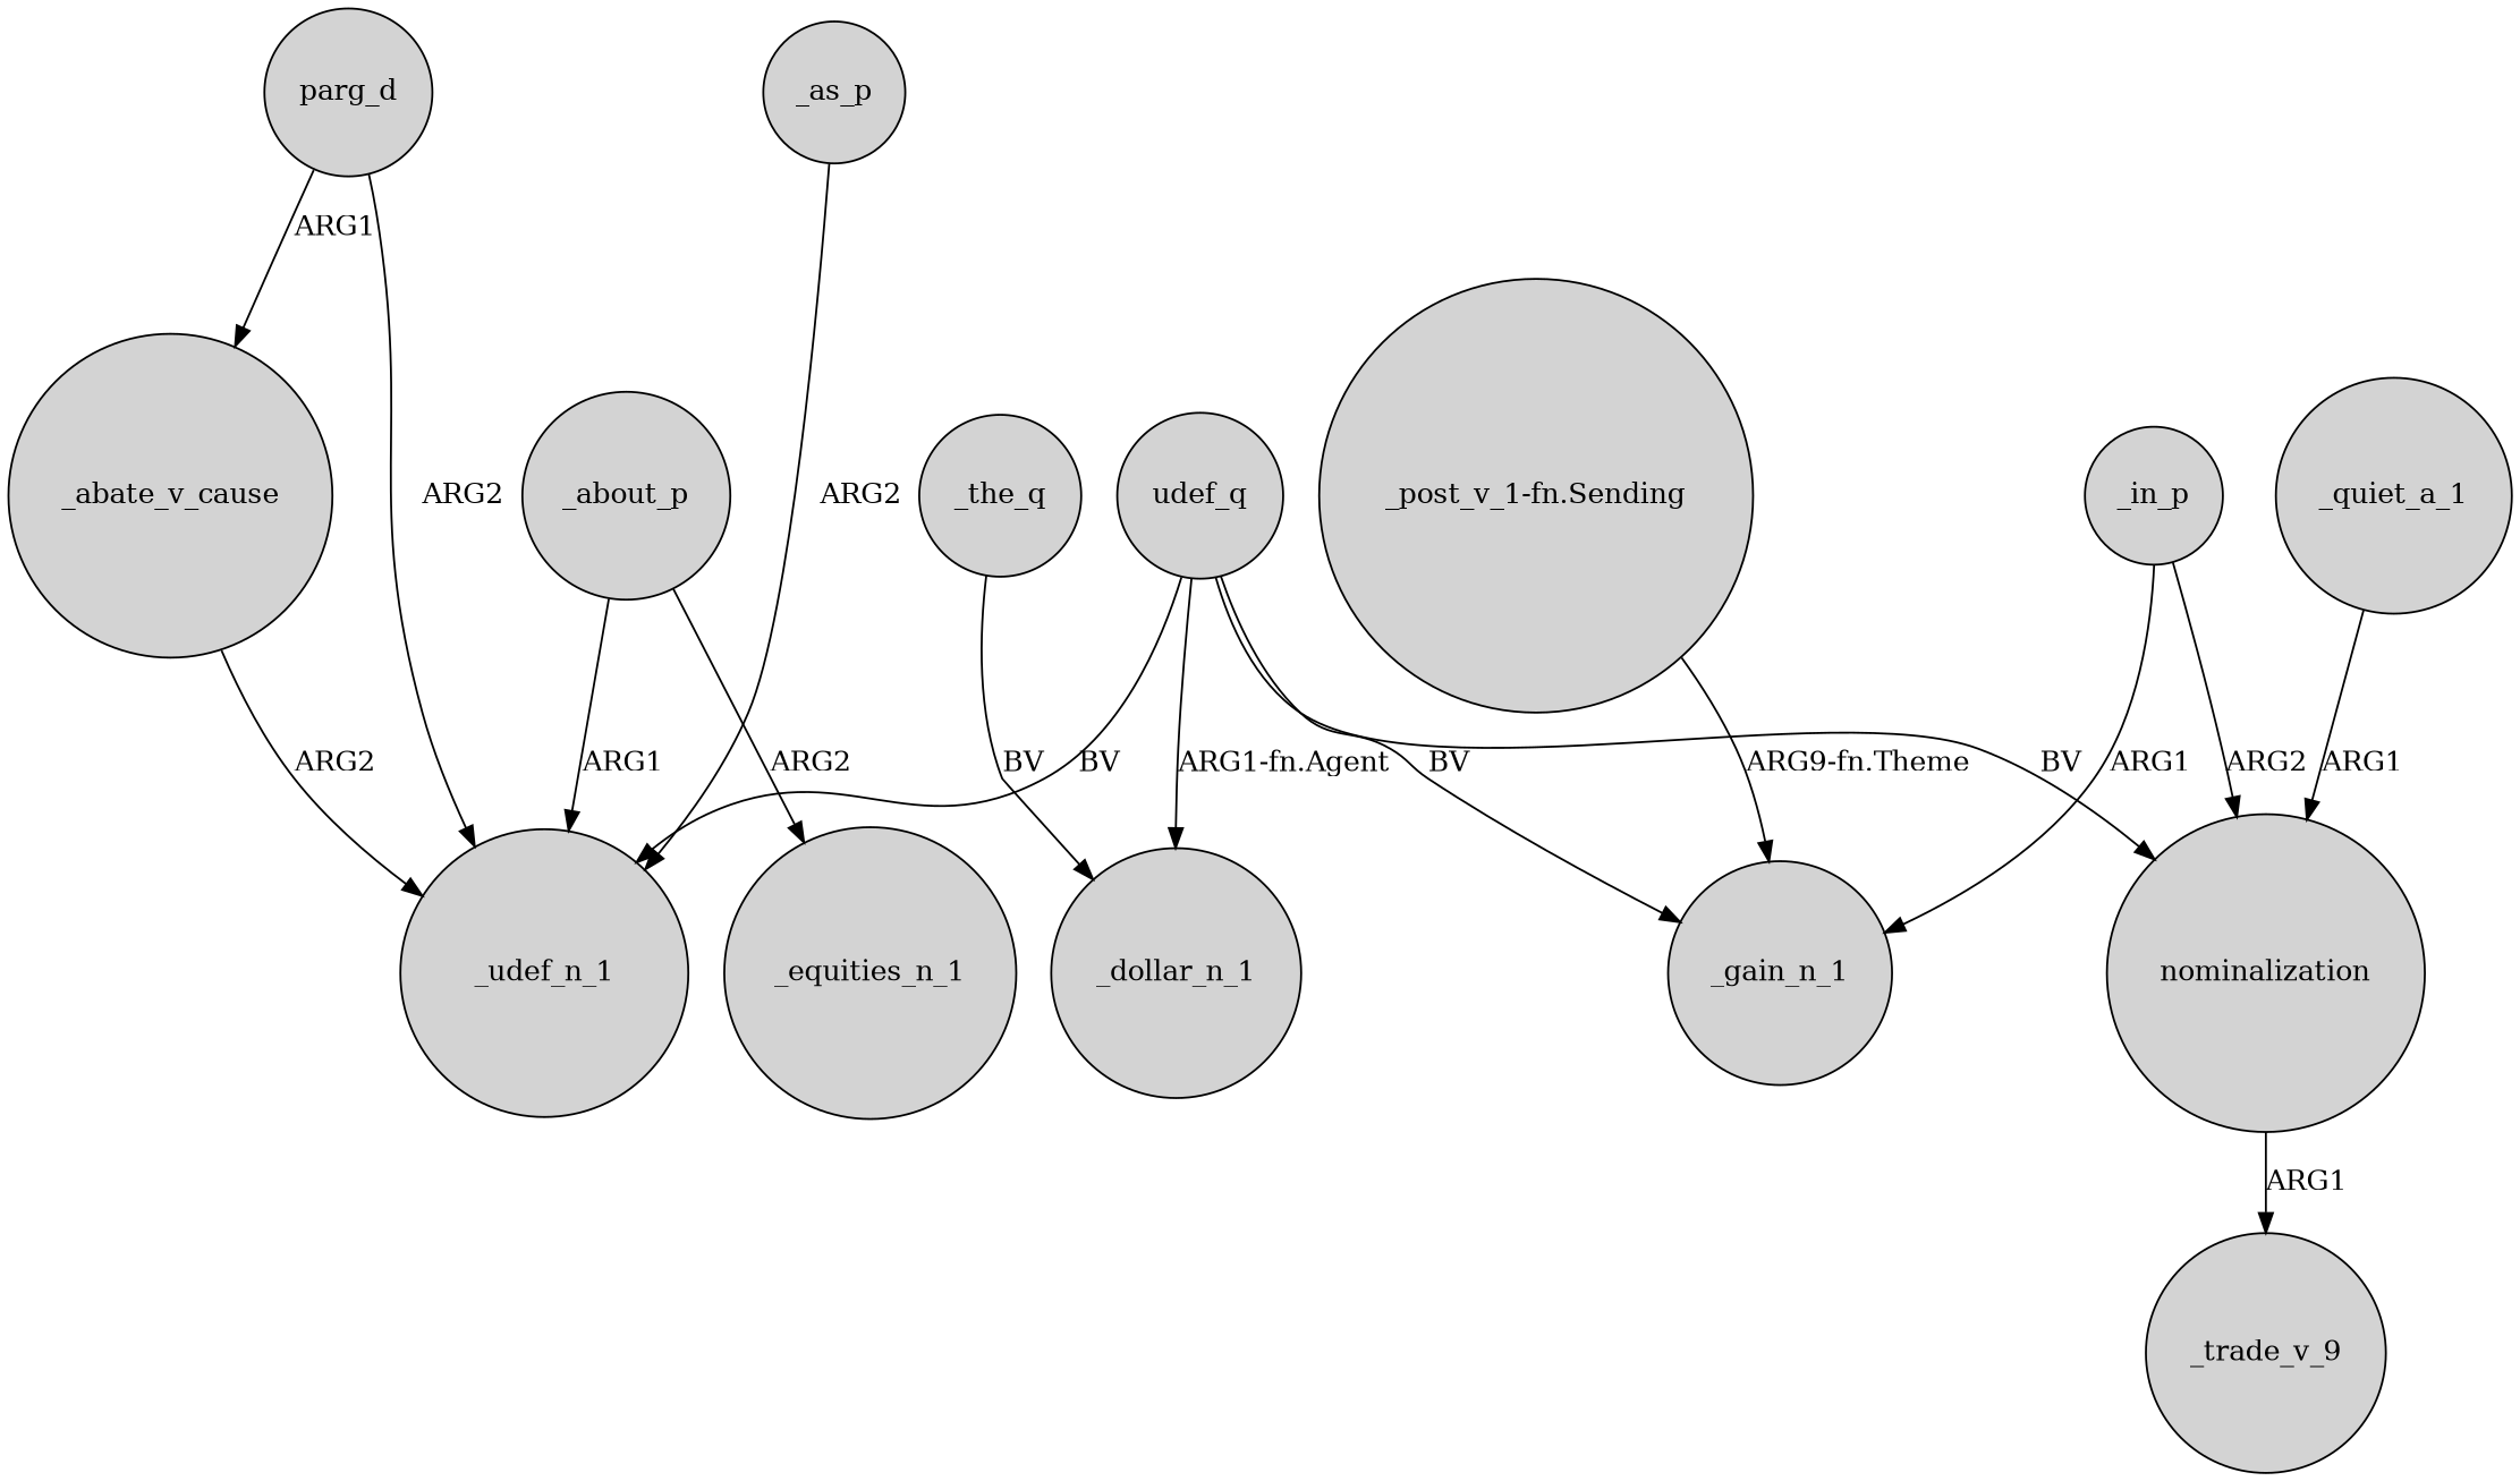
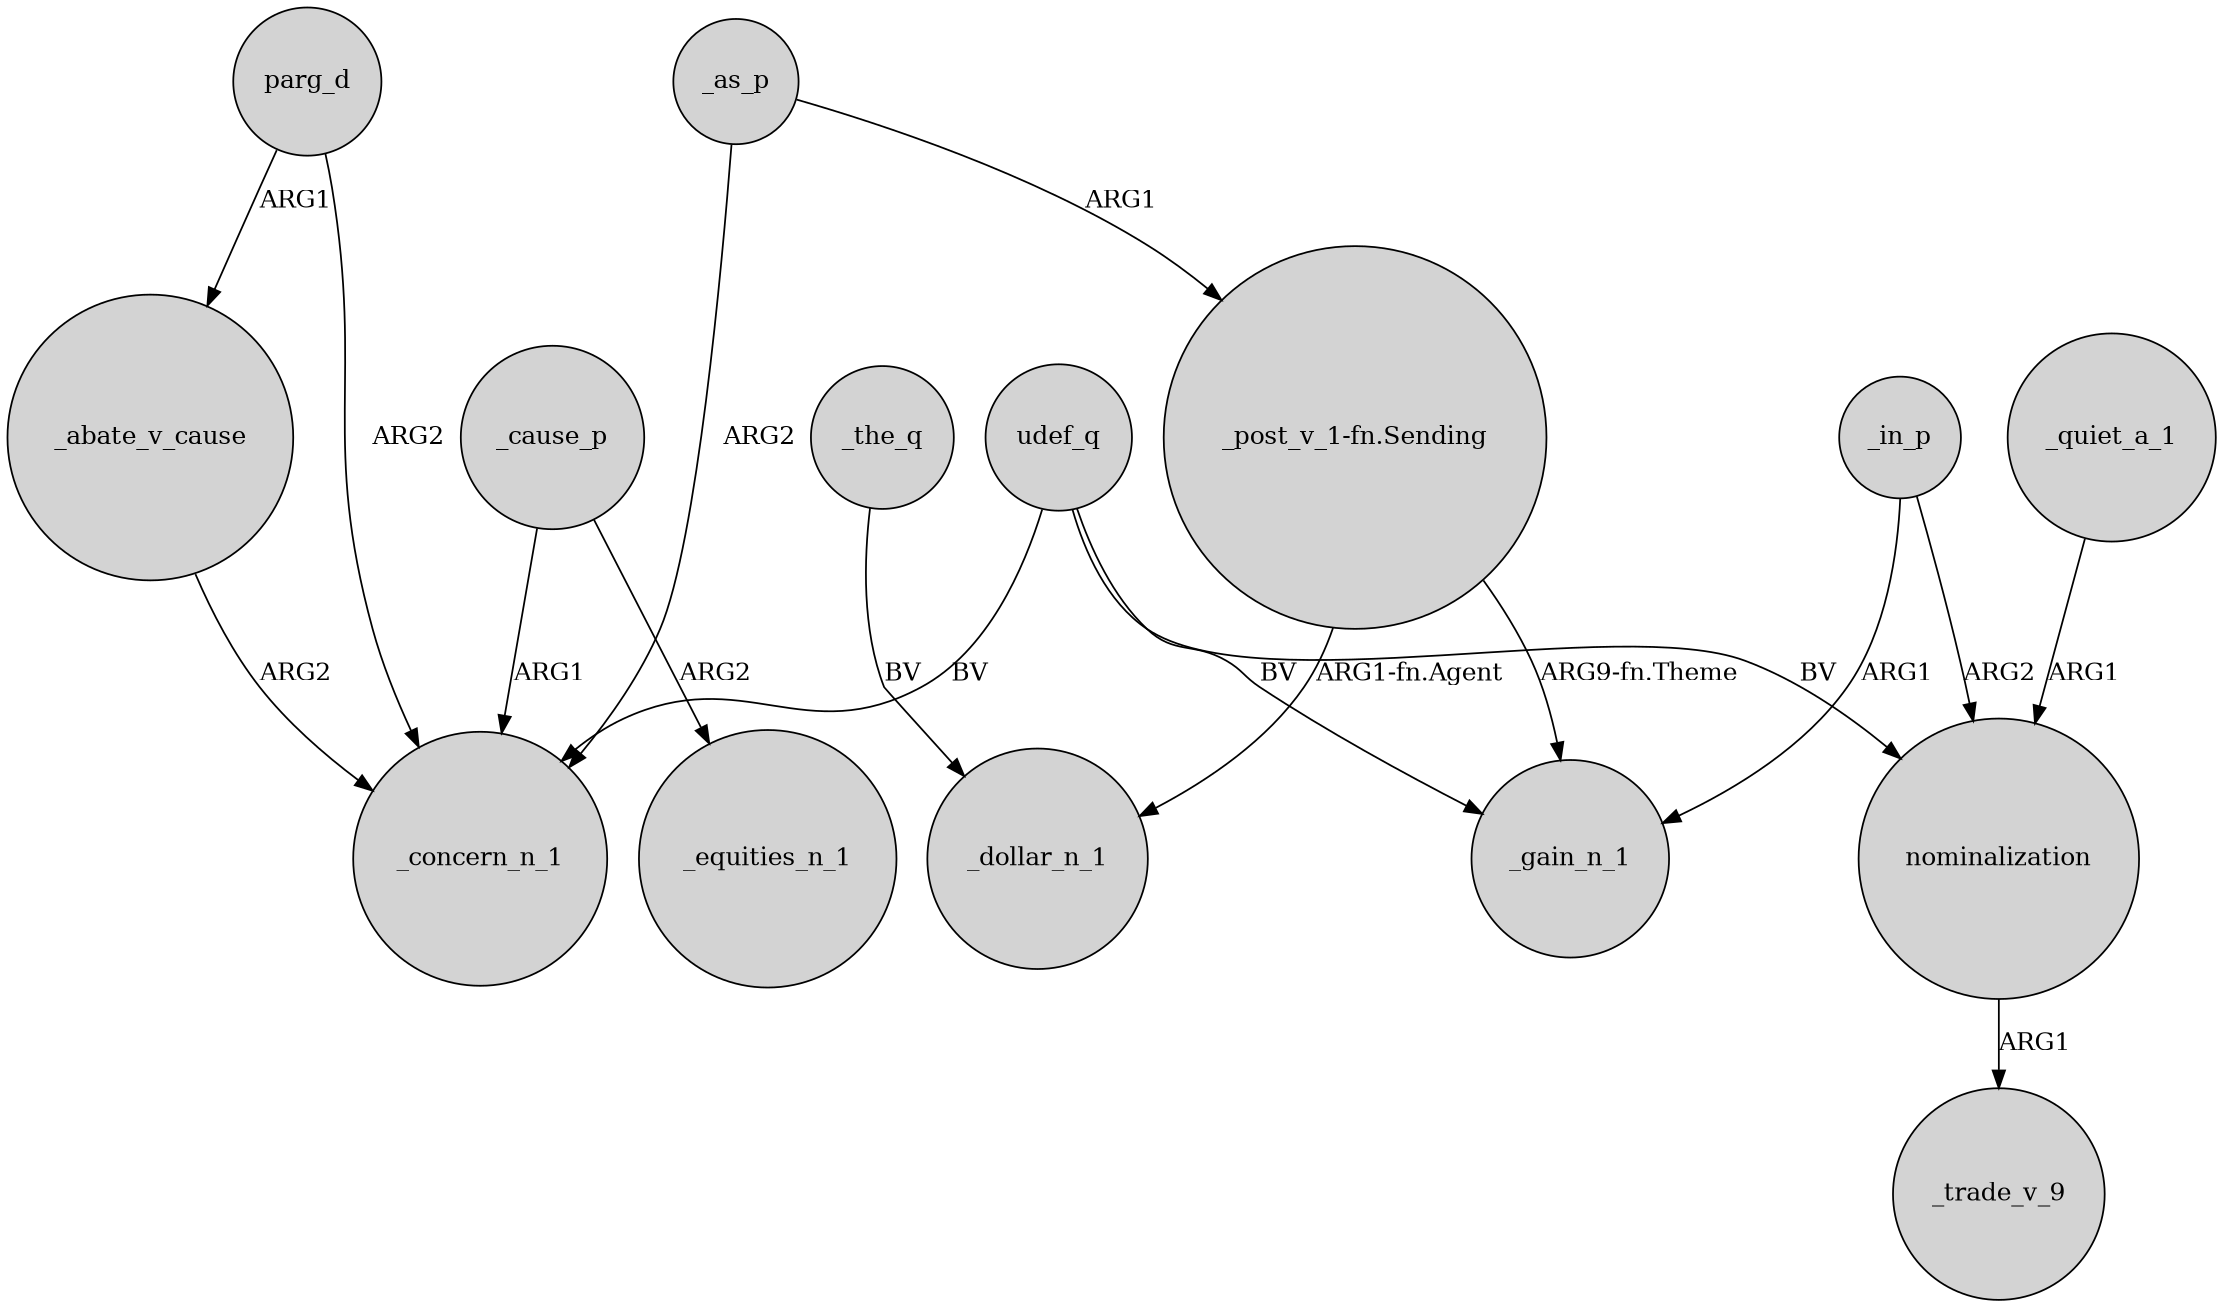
  digraph {
    node [shape=circle style=filled]
    udef_q
-   _concern_n_1 [label=_udef_n_1]
+   _concern_n_1
    nominalization
    _gain_n_1
    n5 [label=_trade_v_9]
    _the_q
    _dollar_n_1
    parg_d
    _abate_v_cause
    _quiet_a_1
    "_post_v_1-fn.Sending"
    _in_p
-   _about_p
+   _about_p [label=_cause_p]
    _equities_n_1
    _as_p
    udef_q -> _concern_n_1 [label=BV]
    udef_q -> nominalization [label=BV]
    udef_q -> _gain_n_1 [label=BV]
    nominalization -> n5 [label=ARG1]
    _the_q -> _dollar_n_1 [label=BV]
    parg_d -> _concern_n_1 [label=ARG2]
    parg_d -> _abate_v_cause [label=ARG1]
    _abate_v_cause -> _concern_n_1 [label=ARG2]
    _quiet_a_1 -> nominalization [label=ARG1]
    "_post_v_1-fn.Sending" -> _gain_n_1 [label="ARG9-fn.Theme"]
-   udef_q -> _dollar_n_1 [label="ARG1-fn.Agent"]
+   "_post_v_1-fn.Sending" -> _dollar_n_1 [label="ARG1-fn.Agent"]
    _in_p -> nominalization [label=ARG2]
    _in_p -> _gain_n_1 [label=ARG1]
    _about_p -> _concern_n_1 [label=ARG1]
    _about_p -> _equities_n_1 [label=ARG2]
    _as_p -> _concern_n_1 [label=ARG2]
+   _as_p -> "_post_v_1-fn.Sending" [label=ARG1]
  }
